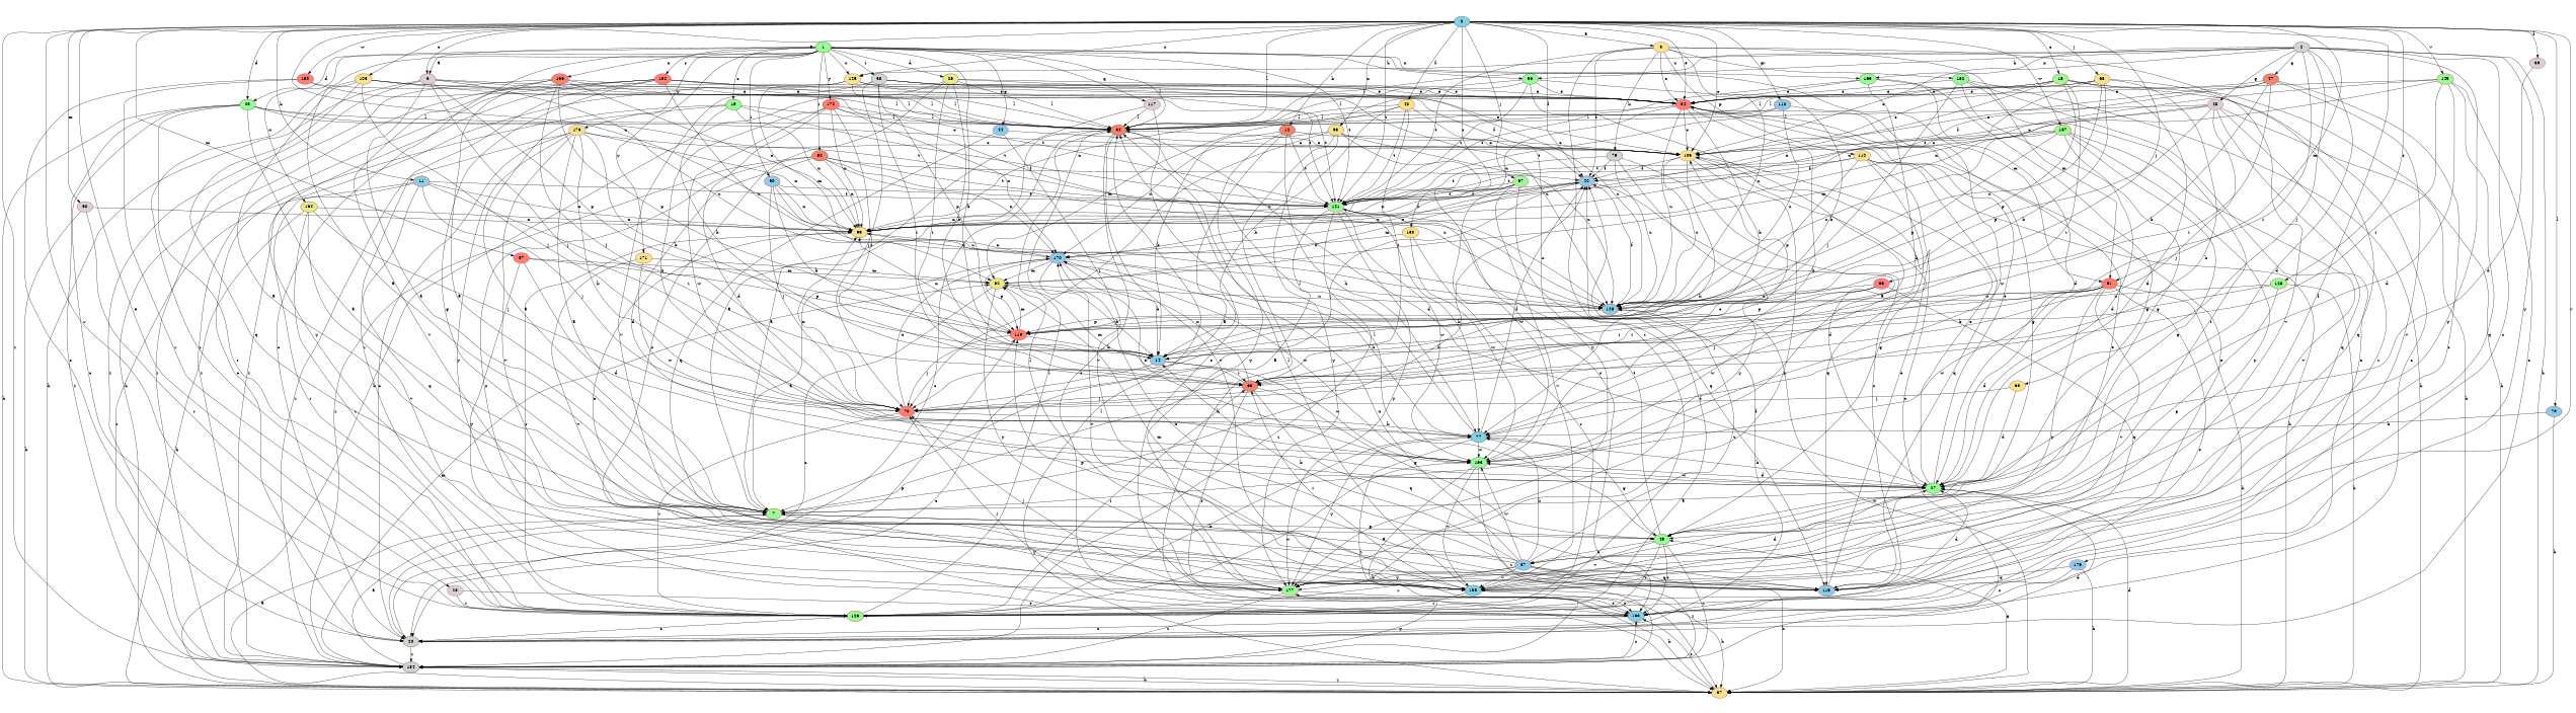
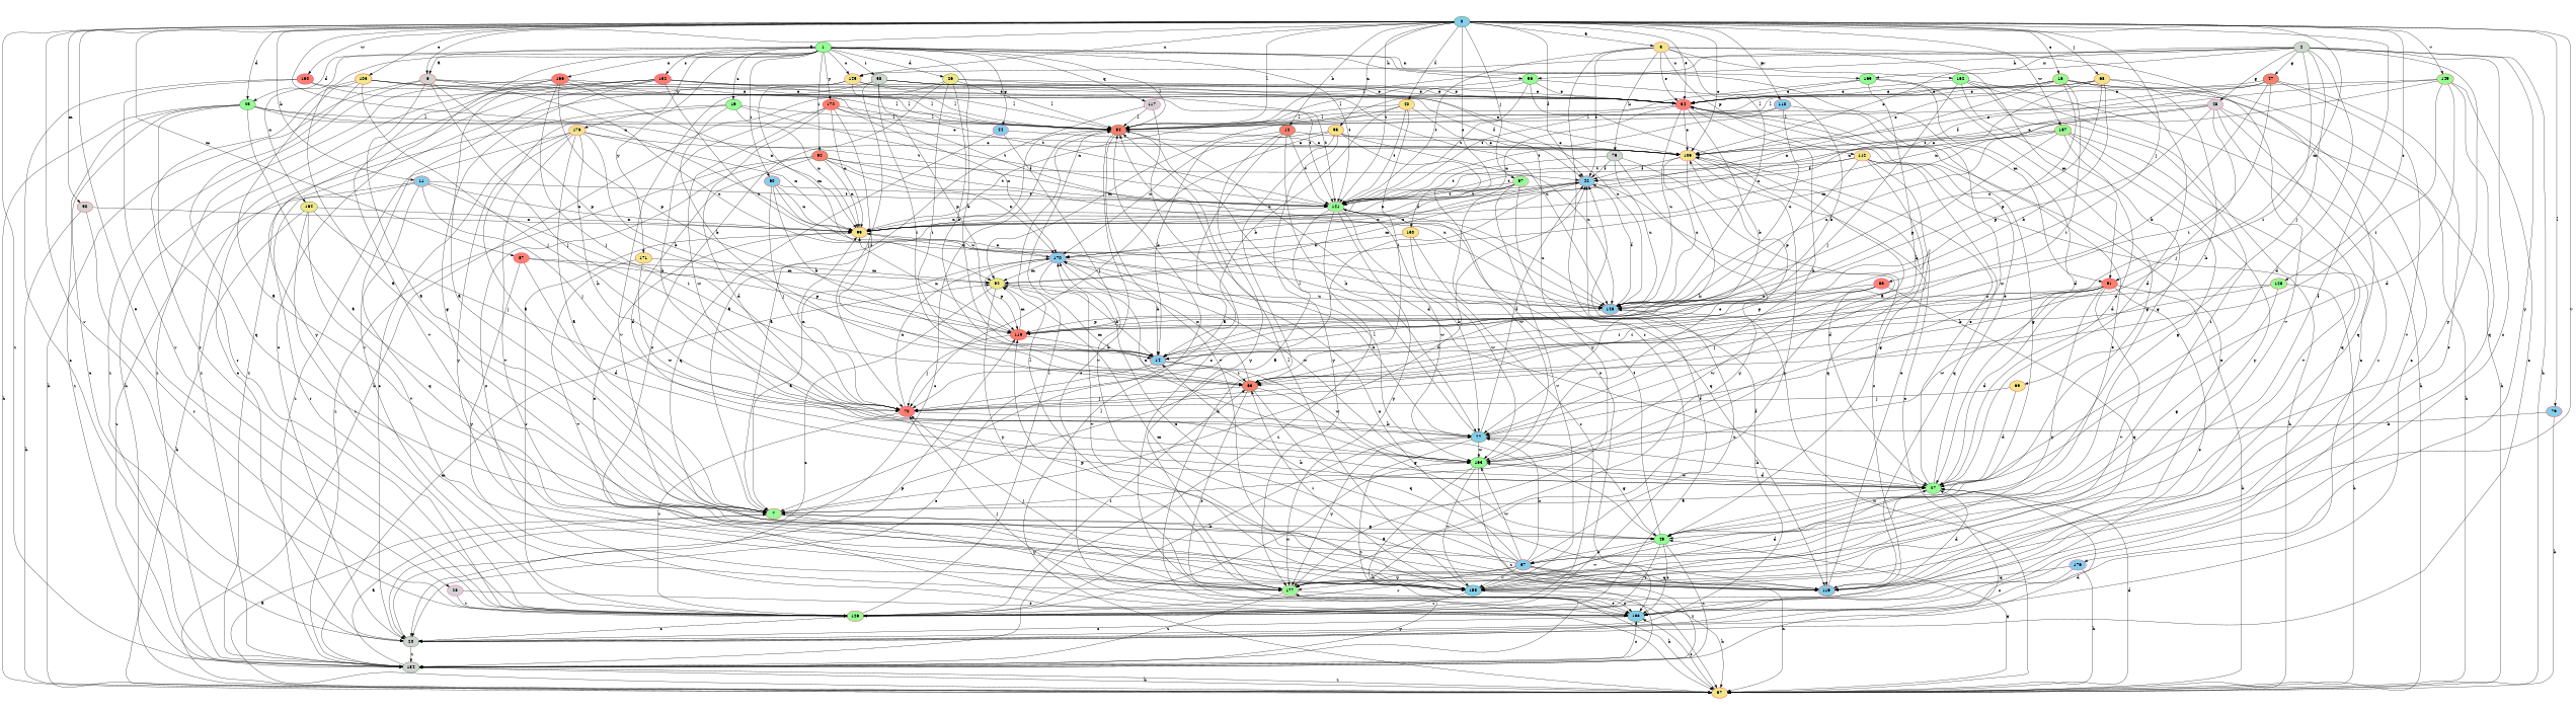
  strict digraph {
    node [color=red fillcolor=palegreen style=filled]
    0 [color=darkgreen fillcolor=skyblue]
    3 [color=deeppink fillcolor=khaki]
    6 [fillcolor=lightgrey]
    11 [fillcolor=skyblue]
    12 [color=darkgreen fillcolor=salmon]
    16
    25 [color=darkgreen]
    28 [color=deeppink fillcolor=lightgrey]
    34 [color=deeppink fillcolor=salmon]
    37 [fillcolor=skyblue]
-   39 [fillcolor=lightgrey]
    40 [fillcolor=khaki]
    42 [fillcolor=skyblue]
    66 [color=deeppink fillcolor=salmon]
    67 [color=deeppink]
    68 [fillcolor=khaki]
    79 [fillcolor=skyblue]
    84 [color=darkgreen fillcolor=salmon]
    87 [color=deeppink fillcolor=salmon]
    90 [fillcolor=lightgrey]
    91 [fillcolor=salmon]
    98 [fillcolor=khaki]
    99 [fillcolor=khaki]
    103 [fillcolor=khaki]
    106 [color=deeppink fillcolor=khaki]
    110 [fillcolor=skyblue]
    126
    128
    130 [fillcolor=khaki]
    141 [color=deeppink]
    145 [color=deeppink fillcolor=khaki]
    149
    155 [color=darkgreen fillcolor=skyblue]
    157
    160 [color=deeppink fillcolor=salmon]
    184 [color=darkgreen fillcolor=lightgrey]
    76 [color=darkgreen fillcolor=lightgrey]
    112 [color=deeppink fillcolor=khaki]
    148 [fillcolor=skyblue]
    162 [color=darkgreen]
    7
    57 [fillcolor=khaki]
    70 [color=deeppink fillcolor=salmon]
    113 [fillcolor=salmon]
    63 [color=darkgreen fillcolor=salmon]
    119 [fillcolor=skyblue]
    14 [fillcolor=skyblue]
    177 [color=deeppink]
    77 [color=darkgreen fillcolor=skyblue]
    20 [color=darkgreen fillcolor=lightgrey]
    27 [color=darkgreen]
    133 [color=darkgreen fillcolor=skyblue]
    49 [color=darkgreen]
    163 [color=darkgreen]
    170 [color=deeppink fillcolor=skyblue]
    92 [color=darkgreen fillcolor=khaki]
    1 [color=darkgreen]
    19 [color=darkgreen]
    26 [color=darkgreen fillcolor=khaki]
    44 [color=deeppink fillcolor=skyblue]
    56 [color=darkgreen]
    58 [color=darkgreen fillcolor=lightgrey]
    60 [fillcolor=skyblue]
    62 [color=darkgreen fillcolor=salmon]
    117 [color=deeppink fillcolor=lightgrey]
    132 [color=deeppink fillcolor=salmon]
    164 [color=darkgreen fillcolor=khaki]
    166 [fillcolor=salmon]
    169 [color=darkgreen]
    171 [fillcolor=khaki]
    172 [fillcolor=salmon]
    173 [color=deeppink fillcolor=khaki]
    2 [color=darkgreen fillcolor=lightgrey]
    47 [color=darkgreen fillcolor=salmon]
    48 [color=deeppink fillcolor=lightgrey]
    69 [fillcolor=khaki]
    176 [color=deeppink fillcolor=skyblue]
    0 -> 3 [label=a]
    0 -> 6 [label=a]
    0 -> 11 [label=b]
    0 -> 12 [label=b]
    0 -> 16 [label=c]
    0 -> 25 [label=d]
    0 -> 28 [label=e]
    0 -> 34 [label=e]
    0 -> 37 [label=f]
-   0 -> 39 [label=f]
    0 -> 40 [label=f]
    0 -> 42 [label=f]
    0 -> 66 [label=j]
    0 -> 67 [label=j]
    0 -> 68 [label=j]
    0 -> 79 [label=l]
    0 -> 84 [label=l]
    0 -> 87 [label=m]
    0 -> 90 [label=m]
    0 -> 91 [label=m]
    0 -> 98 [label=n]
    0 -> 99 [label=n]
    0 -> 103 [label=o]
    0 -> 106 [label=o]
    0 -> 110 [label=p]
    0 -> 126 [label=r]
    0 -> 128 [label=s]
    0 -> 130 [label=s]
    0 -> 141 [label=t]
    0 -> 145 [label=u]
    0 -> 149 [label=v]
    0 -> 155 [label=v]
    0 -> 157 [label=w]
    0 -> 160 [label=w]
    0 -> 184 [label=z]
    3 -> 34 [label=e]
    3 -> 42 [label=f]
    3 -> 91 [label=m]
    3 -> 126 [label=r]
    3 -> 141 [label=t]
    3 -> 155 [label=v]
    3 -> 76 [label=k]
    3 -> 112 [label=p]
    3 -> 148 [label=u]
    3 -> 162 [label=w]
    6 -> 34 [label=e]
    6 -> 84 [label=l]
    6 -> 184 [label=z]
    6 -> 148 [label=u]
    6 -> 7 [label=a]
    6 -> 57 [label=h]
    6 -> 70 [label=j]
    6 -> 113 [label=p]
    11 -> 99 [label=n]
    11 -> 126 [label=r]
    11 -> 141 [label=t]
    11 -> 184 [label=z]
    11 -> 70 [label=j]
    11 -> 63 [label=i]
    11 -> 119 [label=q]
    12 -> 106 [label=o]
    12 -> 141 [label=t]
    12 -> 7 [label=a]
    12 -> 14 [label=b]
    12 -> 177 [label=y]
    12 -> 77 [label=k]
    16 -> 34 [label=e]
    16 -> 84 [label=l]
    16 -> 99 [label=n]
    16 -> 106 [label=o]
    16 -> 57 [label=h]
    16 -> 113 [label=p]
    16 -> 63 [label=i]
    16 -> 20 [label=c]
    16 -> 27 [label=d]
    25 -> 84 [label=l]
    25 -> 106 [label=o]
    25 -> 126 [label=r]
    25 -> 141 [label=t]
    25 -> 184 [label=z]
    25 -> 7 [label=a]
    25 -> 57 [label=h]
    25 -> 20 [label=c]
    28 -> 126 [label=r]
    28 -> 133 [label=s]
    34 -> 84 [label=l]
    34 -> 99 [label=n]
    34 -> 106 [label=o]
    34 -> 148 [label=u]
    34 -> 14 [label=b]
    34 -> 77 [label=k]
    34 -> 49 [label=g]
    37 -> 99 [label=n]
    37 -> 126 [label=r]
    37 -> 155 [label=v]
    37 -> 184 [label=z]
    37 -> 148 [label=u]
    37 -> 7 [label=a]
    37 -> 57 [label=h]
    37 -> 119 [label=q]
    37 -> 14 [label=b]
    37 -> 177 [label=y]
    37 -> 77 [label=k]
    37 -> 163 [label=w]
    37 -> 170 [label=x]
-   39 -> 27 [label=d]
    40 -> 84 [label=l]
    40 -> 141 [label=t]
    40 -> 63 [label=i]
    40 -> 14 [label=b]
    40 -> 177 [label=y]
    40 -> 92 [label=m]
    42 -> 141 [label=t]
    42 -> 70 [label=j]
    42 -> 27 [label=d]
    42 -> 170 [label=x]
    42 -> 92 [label=m]
    66 -> 148 [label=u]
    66 -> 113 [label=p]
    66 -> 63 [label=i]
    66 -> 119 [label=q]
    66 -> 163 [label=w]
    67 -> 99 [label=n]
    67 -> 141 [label=t]
    67 -> 155 [label=v]
    67 -> 119 [label=q]
    67 -> 163 [label=w]
    67 -> 170 [label=x]
    68 -> 34 [label=e]
    68 -> 84 [label=l]
    68 -> 99 [label=n]
    68 -> 148 [label=u]
    68 -> 119 [label=q]
    68 -> 14 [label=b]
    68 -> 77 [label=k]
    79 -> 57 [label=h]
    79 -> 77 [label=k]
    84 -> 106 [label=o]
    84 -> 155 [label=v]
    84 -> 7 [label=a]
    84 -> 20 [label=c]
    84 -> 27 [label=d]
    84 -> 133 [label=s]
    87 -> 113 [label=p]
    87 -> 177 [label=y]
    87 -> 27 [label=d]
    87 -> 92 [label=m]
    90 -> 99 [label=n]
    90 -> 126 [label=r]
    90 -> 57 [label=h]
    91 -> 155 [label=v]
    91 -> 148 [label=u]
    91 -> 57 [label=h]
    91 -> 70 [label=j]
    91 -> 63 [label=i]
    91 -> 177 [label=y]
    91 -> 27 [label=d]
    91 -> 133 [label=s]
    91 -> 163 [label=w]
    98 -> 106 [label=o]
    98 -> 148 [label=u]
    98 -> 57 [label=h]
    98 -> 70 [label=j]
    98 -> 177 [label=y]
    98 -> 133 [label=s]
    98 -> 170 [label=x]
    99 -> 42 [label=f]
    99 -> 126 [label=r]
    99 -> 170 [label=x]
    103 -> 34 [label=e]
    103 -> 84 [label=l]
    103 -> 126 [label=r]
    103 -> 141 [label=t]
    103 -> 7 [label=a]
    103 -> 70 [label=j]
    103 -> 119 [label=q]
    106 -> 42 [label=f]
    106 -> 148 [label=u]
    106 -> 119 [label=q]
    106 -> 177 [label=y]
    106 -> 77 [label=k]
    110 -> 84 [label=l]
    110 -> 141 [label=t]
    110 -> 148 [label=u]
    110 -> 163 [label=w]
    126 -> 34 [label=e]
    126 -> 42 [label=f]
    126 -> 84 [label=l]
    126 -> 63 [label=i]
    126 -> 77 [label=k]
    126 -> 20 [label=c]
    126 -> 163 [label=w]
    128 -> 148 [label=u]
    128 -> 57 [label=h]
    128 -> 14 [label=b]
    128 -> 49 [label=g]
    130 -> 126 [label=r]
    130 -> 163 [label=w]
    130 -> 170 [label=x]
    141 -> 99 [label=n]
    141 -> 184 [label=z]
    141 -> 148 [label=u]
    141 -> 7 [label=a]
    141 -> 177 [label=y]
    141 -> 77 [label=k]
    141 -> 163 [label=w]
    145 -> 34 [label=e]
    145 -> 84 [label=l]
    145 -> 141 [label=t]
    145 -> 184 [label=z]
    145 -> 92 [label=m]
    149 -> 34 [label=e]
    149 -> 99 [label=n]
    149 -> 141 [label=t]
    149 -> 63 [label=i]
    149 -> 119 [label=q]
    149 -> 20 [label=c]
    149 -> 27 [label=d]
    155 -> 34 [label=e]
    155 -> 84 [label=l]
    155 -> 126 [label=r]
    155 -> 57 [label=h]
    155 -> 63 [label=i]
    155 -> 27 [label=d]
    155 -> 133 [label=s]
    157 -> 106 [label=o]
    157 -> 141 [label=t]
    157 -> 155 [label=v]
    157 -> 148 [label=u]
    157 -> 113 [label=p]
    157 -> 177 [label=y]
    157 -> 27 [label=d]
    157 -> 49 [label=g]
    160 -> 34 [label=e]
    160 -> 84 [label=l]
    160 -> 126 [label=r]
    160 -> 20 [label=c]
    184 -> 7 [label=a]
    184 -> 57 [label=h]
    184 -> 177 [label=y]
    184 -> 27 [label=d]
    184 -> 133 [label=s]
    184 -> 92 [label=m]
    76 -> 42 [label=f]
    76 -> 141 [label=t]
    76 -> 148 [label=u]
    76 -> 177 [label=y]
    76 -> 133 [label=s]
    112 -> 42 [label=f]
    112 -> 141 [label=t]
    112 -> 57 [label=h]
    112 -> 113 [label=p]
    112 -> 119 [label=q]
    112 -> 20 [label=c]
    112 -> 49 [label=g]
    148 -> 42 [label=f]
    148 -> 113 [label=p]
    162 -> 34 [label=e]
    162 -> 37 [label=i]
    162 -> 57 [label=h]
    162 -> 70 [label=j]
    162 -> 20 [label=c]
    162 -> 49 [label=g]
    7 -> 42 [label=f]
    7 -> 177 [label=y]
    7 -> 49 [label=g]
    57 -> 84 [label=l]
    57 -> 184 [label=z]
    57 -> 148 [label=u]
    57 -> 7 [label=a]
    57 -> 27 [label=d]
    57 -> 133 [label=s]
    57 -> 49 [label=g]
    70 -> 99 [label=n]
    70 -> 126 [label=r]
    70 -> 77 [label=k]
    70 -> 170 [label=x]
    113 -> 99 [label=n]
    113 -> 70 [label=j]
    113 -> 14 [label=b]
    113 -> 92 [label=m]
    63 -> 70 [label=j]
    63 -> 119 [label=q]
    63 -> 133 [label=s]
    63 -> 49 [label=g]
    63 -> 170 [label=x]
    63 -> 92 [label=m]
    119 -> 106 [label=o]
    119 -> 113 [label=p]
    119 -> 27 [label=d]
    119 -> 170 [label=x]
    119 -> 92 [label=m]
    14 -> 63 [label=i]
    14 -> 20 [label=c]
    14 -> 163 [label=w]
    177 -> 84 [label=l]
    177 -> 184 [label=z]
    177 -> 57 [label=h]
    177 -> 70 [label=j]
    177 -> 133 [label=s]
    77 -> 42 [label=f]
    77 -> 84 [label=l]
    77 -> 184 [label=z]
    77 -> 177 [label=y]
    77 -> 49 [label=g]
    77 -> 163 [label=w]
    20 -> 42 [label=f]
    20 -> 184 [label=z]
    20 -> 113 [label=p]
    27 -> 34 [label=e]
    27 -> 106 [label=o]
    27 -> 7 [label=a]
    27 -> 77 [label=k]
    27 -> 163 [label=w]
    133 -> 70 [label=j]
    133 -> 20 [label=c]
    49 -> 37 [label=o]
    49 -> 84 [label=l]
    49 -> 126 [label=r]
    49 -> 141 [label=t]
    49 -> 155 [label=v]
    49 -> 184 [label=z]
    49 -> 133 [label=s]
    163 -> 106 [label=o]
    163 -> 155 [label=v]
    163 -> 184 [label=z]
    163 -> 57 [label=h]
    163 -> 27 [label=d]
    163 -> 170 [label=x]
    170 -> 99 [label=n]
    170 -> 155 [label=v]
    170 -> 7 [label=a]
    170 -> 113 [label=p]
    170 -> 14 [label=b]
    170 -> 77 [label=k]
    170 -> 163 [label=w]
    170 -> 92 [label=m]
    92 -> 148 [label=u]
    92 -> 14 [label=b]
    92 -> 177 [label=y]
    92 -> 20 [label=c]
    1 -> 6 [label=a]
    1 -> 25 [label=d]
    1 -> 84 [label=l]
    1 -> 91 [label=m]
    1 -> 141 [label=t]
    1 -> 145 [label=u]
    1 -> 7 [label=a]
    1 -> 14 [label=b]
    1 -> 20 [label=c]
    1 -> 19 [label=c]
    1 -> 26 [label=d]
    1 -> 44 [label=g]
    1 -> 56 [label=h]
    1 -> 58 [label=i]
    1 -> 60 [label=i]
    1 -> 62 [label=i]
    1 -> 117 [label=q]
    1 -> 132 [label=s]
    1 -> 164 [label=x]
    1 -> 166 [label=x]
    1 -> 169 [label=x]
    1 -> 171 [label=y]
    1 -> 172 [label=y]
    1 -> 173 [label=y]
    19 -> 84 [label=l]
    19 -> 99 [label=n]
    19 -> 141 [label=t]
    19 -> 7 [label=a]
    19 -> 14 [label=b]
    19 -> 20 [label=c]
    26 -> 34 [label=e]
    26 -> 84 [label=l]
    26 -> 148 [label=u]
    26 -> 57 [label=h]
    26 -> 63 [label=i]
    26 -> 14 [label=b]
    26 -> 133 [label=s]
    44 -> 106 [label=o]
    44 -> 155 [label=v]
    44 -> 119 [label=q]
    56 -> 34 [label=e]
    56 -> 84 [label=l]
    56 -> 99 [label=n]
    56 -> 141 [label=t]
    56 -> 7 [label=a]
    56 -> 14 [label=b]
    58 -> 34 [label=e]
    58 -> 106 [label=o]
    58 -> 155 [label=v]
    58 -> 148 [label=u]
    58 -> 70 [label=j]
    58 -> 113 [label=p]
    58 -> 63 [label=i]
    60 -> 99 [label=n]
    60 -> 141 [label=t]
    60 -> 148 [label=u]
    60 -> 70 [label=j]
    60 -> 14 [label=b]
    62 -> 42 [label=f]
    62 -> 99 [label=n]
    62 -> 141 [label=t]
    62 -> 184 [label=z]
    62 -> 148 [label=u]
    62 -> 27 [label=d]
    62 -> 133 [label=s]
    62 -> 170 [label=x]
    117 -> 84 [label=l]
    117 -> 7 [label=a]
    117 -> 133 [label=s]
    132 -> 34 [label=e]
    132 -> 42 [label=f]
    132 -> 84 [label=l]
    132 -> 126 [label=r]
    132 -> 184 [label=z]
    132 -> 148 [label=u]
    132 -> 57 [label=h]
    132 -> 177 [label=y]
    132 -> 49 [label=g]
    164 -> 99 [label=n]
    164 -> 126 [label=r]
    164 -> 155 [label=v]
    164 -> 57 [label=h]
    164 -> 70 [label=j]
    166 -> 34 [label=e]
    166 -> 99 [label=n]
    166 -> 141 [label=t]
    166 -> 155 [label=v]
    166 -> 184 [label=z]
    166 -> 7 [label=a]
    166 -> 70 [label=j]
    166 -> 113 [label=p]
    169 -> 34 [label=e]
    169 -> 141 [label=t]
    169 -> 77 [label=k]
    169 -> 27 [label=d]
    169 -> 49 [label=g]
    171 -> 155 [label=v]
    171 -> 163 [label=w]
    171 -> 92 [label=m]
    172 -> 84 [label=l]
    172 -> 99 [label=n]
    172 -> 148 [label=u]
    172 -> 63 [label=i]
    172 -> 77 [label=k]
    172 -> 27 [label=d]
    172 -> 163 [label=w]
    172 -> 170 [label=x]
    173 -> 99 [label=n]
    173 -> 106 [label=o]
    173 -> 155 [label=v]
    173 -> 184 [label=z]
    173 -> 7 [label=a]
    173 -> 14 [label=b]
    173 -> 177 [label=y]
    173 -> 77 [label=k]
    173 -> 20 [label=c]
    2 -> 84 [label=l]
    2 -> 106 [label=o]
    2 -> 145 [label=u]
    2 -> 57 [label=h]
    2 -> 63 [label=i]
    2 -> 177 [label=y]
    2 -> 27 [label=d]
    2 -> 133 [label=s]
    2 -> 56 [label=h]
    2 -> 169 [label=x]
    2 -> 47 [label=g]
    2 -> 48 [label=g]
    2 -> 69 [label=j]
    2 -> 176 [label=y]
    47 -> 34 [label=e]
    47 -> 42 [label=f]
    47 -> 106 [label=o]
    47 -> 155 [label=v]
    47 -> 63 [label=i]
    47 -> 14 [label=b]
    47 -> 133 [label=s]
    48 -> 84 [label=l]
    48 -> 106 [label=o]
    48 -> 126 [label=r]
    48 -> 57 [label=h]
    48 -> 70 [label=j]
    48 -> 113 [label=p]
    48 -> 119 [label=q]
    48 -> 92 [label=m]
    69 -> 70 [label=j]
    69 -> 27 [label=d]
    176 -> 57 [label=h]
    176 -> 119 [label=q]
    176 -> 133 [label=s]
  }
